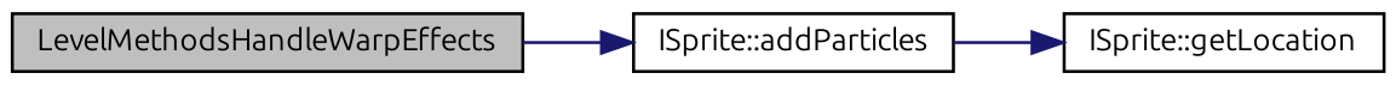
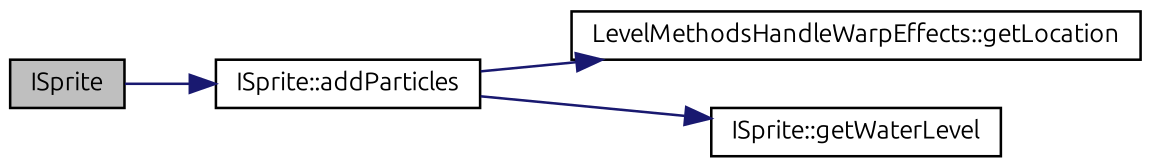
  digraph {
    fontname=Ubuntu
    rankdir=LR
    node [color=black fillcolor=white fontname=Ubuntu fontsize=10 shape=record style=filled]
    edge [color=midnightblue fontname=Ubuntu fontsize=10 labelfontname=Helvetica labelfontsize=10 style=solid]
-   n1 [fillcolor=grey75 fontcolor=black height=0.2 label=LevelMethodsHandleWarpEffects width=0.4]
+   n1 [fillcolor=grey75 fontcolor=black height=0.2 label=ISprite width=0.4]
    n2 [height=0.2 label="ISprite::addParticles" width=0.4]
-   n3 [height=0.2 label="ISprite::getLocation" width=0.4]
+   n3 [height=0.2 label="LevelMethodsHandleWarpEffects::getLocation" width=0.4]
+   n4 [height=0.2 label="ISprite::getWaterLevel" width=0.4]
    n1 -> n2
    n2 -> n3
+   n2 -> n4
  }
